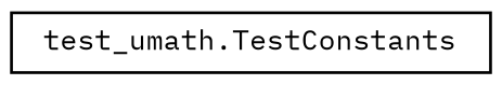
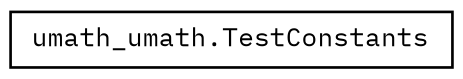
  digraph {
    rankdir=TB
    fontname="IBM Plex Mono"
-   n1 [color=black fillcolor=white fontname="IBM Plex Mono" fontsize=10 height=0.2 label="test_umath.TestConstants" shape=record style=filled width=0.4]
+   n1 [color=black fillcolor=white fontname="IBM Plex Mono" fontsize=10 height=0.2 label="umath_umath.TestConstants" shape=record style=filled width=0.4]
  }
